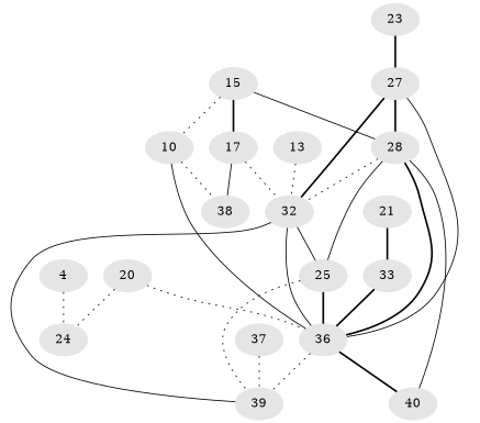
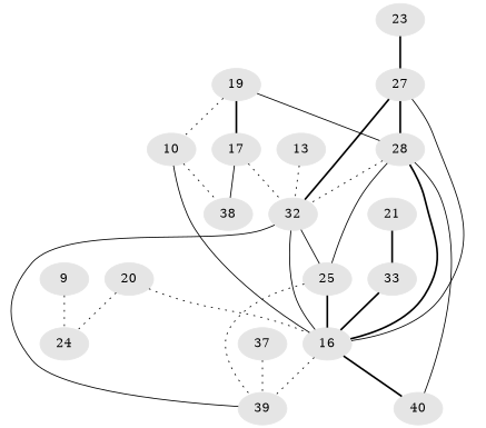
  graph {
    node [color=gray90 style=filled]
    edge [style=dotted weight=1.0]
-   9 [label=4]
+   9
    24
    10
-   36
+   36 [label=16]
    38
    40
    39
    13
    32
    n10 [label=25]
-   15
+   15 [label=19]
    17
    28
    33
    20
    21
    23
    27
    37
    9 -- 24 [weight=2.0]
    10 -- 36 [style=solid weight=2.0]
    10 -- 38
    36 -- 40 [style=bold]
    36 -- 39
    13 -- 32
    32 -- 36 [style=solid]
    32 -- 39 [style=solid]
    32 -- n10 [style=solid]
    n10 -- 36 [style=bold weight=2.0]
    n10 -- 39
    15 -- 10 [weight=2.0]
    15 -- 17 [style=bold]
    15 -- 28 [style=solid weight=2.0]
    17 -- 38 [style=solid weight=2.0]
    17 -- 32
    28 -- 36 [style=bold]
    28 -- 40 [style=solid]
    28 -- 32
    28 -- n10 [style=solid weight=2.0]
    33 -- 36 [style=bold weight=2.0]
    20 -- 24
    20 -- 36
    21 -- 33 [style=bold]
    23 -- 27 [style=bold]
    27 -- 36 [style=solid]
    27 -- 32 [style=bold]
    27 -- 28 [style=bold weight=2.0]
    37 -- 39 [weight=2.0]
  }
